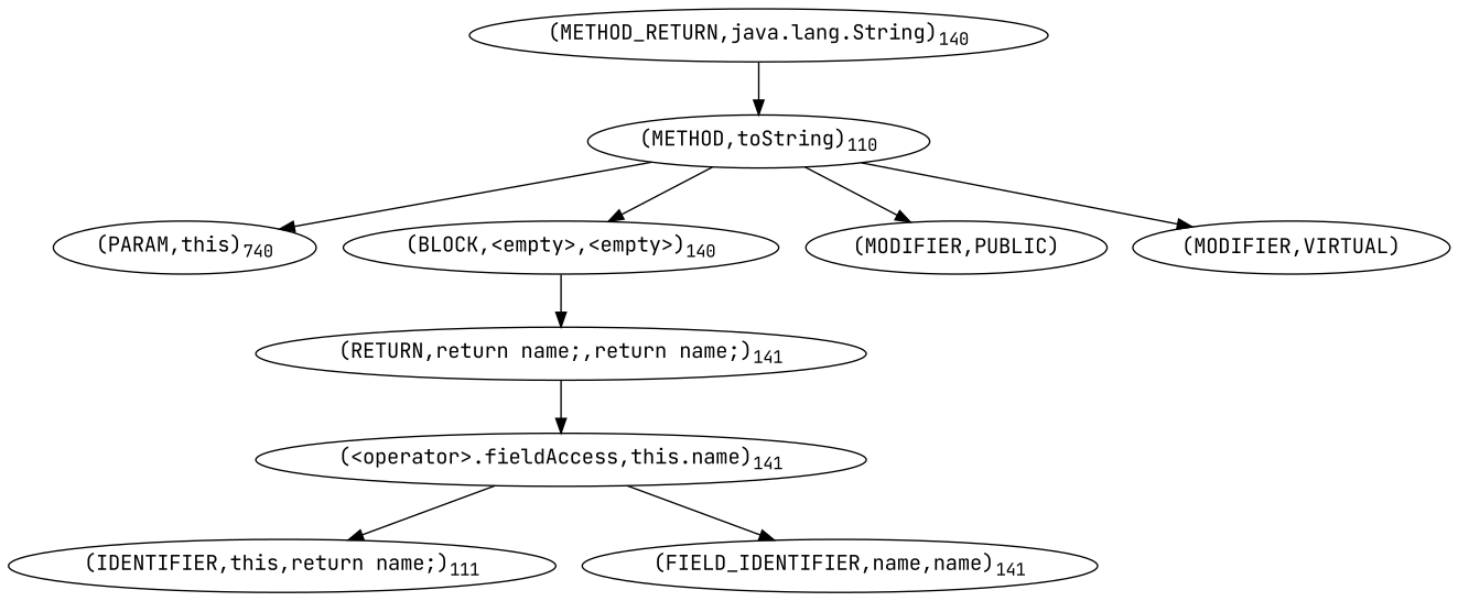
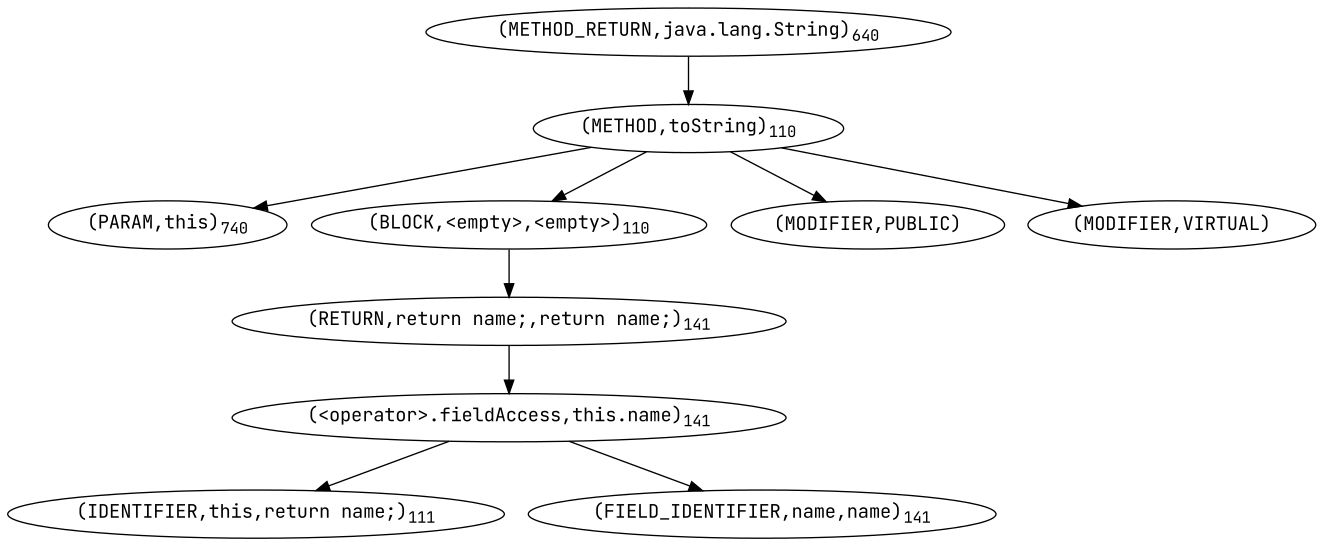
  digraph {
    fontname="JetBrains Mono"
    node [fontname="JetBrains Mono"]
    edge [fontname="JetBrains Mono"]
    n1 [label=<(METHOD,toString)<SUB>110</SUB>>]
    n2 [label=<(PARAM,this)<SUB>740</SUB>>]
-   n3 [label=<(BLOCK,&lt;empty&gt;,&lt;empty&gt;)<SUB>140</SUB>>]
+   n3 [label=<(BLOCK,&lt;empty&gt;,&lt;empty&gt;)<SUB>110</SUB>>]
    n4 [label=<(MODIFIER,PUBLIC)>]
    n5 [label=<(MODIFIER,VIRTUAL)>]
    n6 [label=<(RETURN,return name;,return name;)<SUB>141</SUB>>]
-   n7 [label=<(METHOD_RETURN,java.lang.String)<SUB>140</SUB>>]
+   n7 [label=<(METHOD_RETURN,java.lang.String)<SUB>640</SUB>>]
    n8 [label=<(&lt;operator&gt;.fieldAccess,this.name)<SUB>141</SUB>>]
    n9 [label=<(IDENTIFIER,this,return name;)<SUB>111</SUB>>]
    n10 [label=<(FIELD_IDENTIFIER,name,name)<SUB>141</SUB>>]
    n1 -> n2
    n1 -> n3
    n1 -> n4
    n1 -> n5
    n3 -> n6
    n6 -> n8
    n7 -> n1
    n8 -> n9
    n8 -> n10
  }
